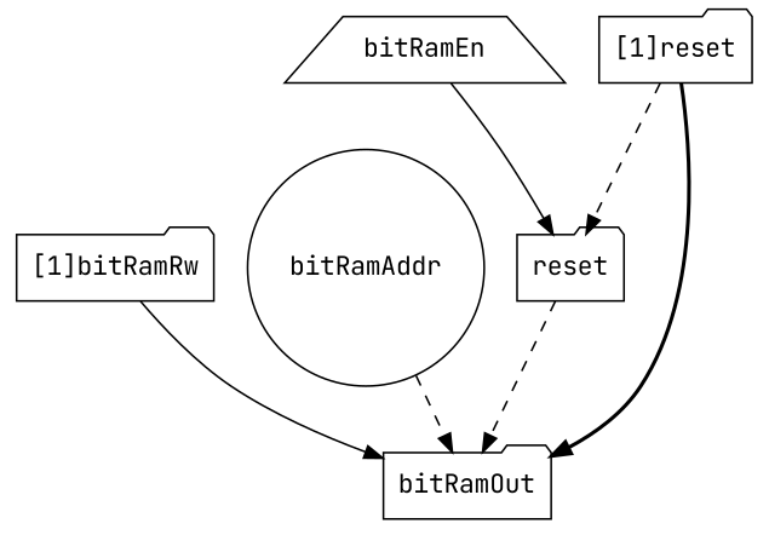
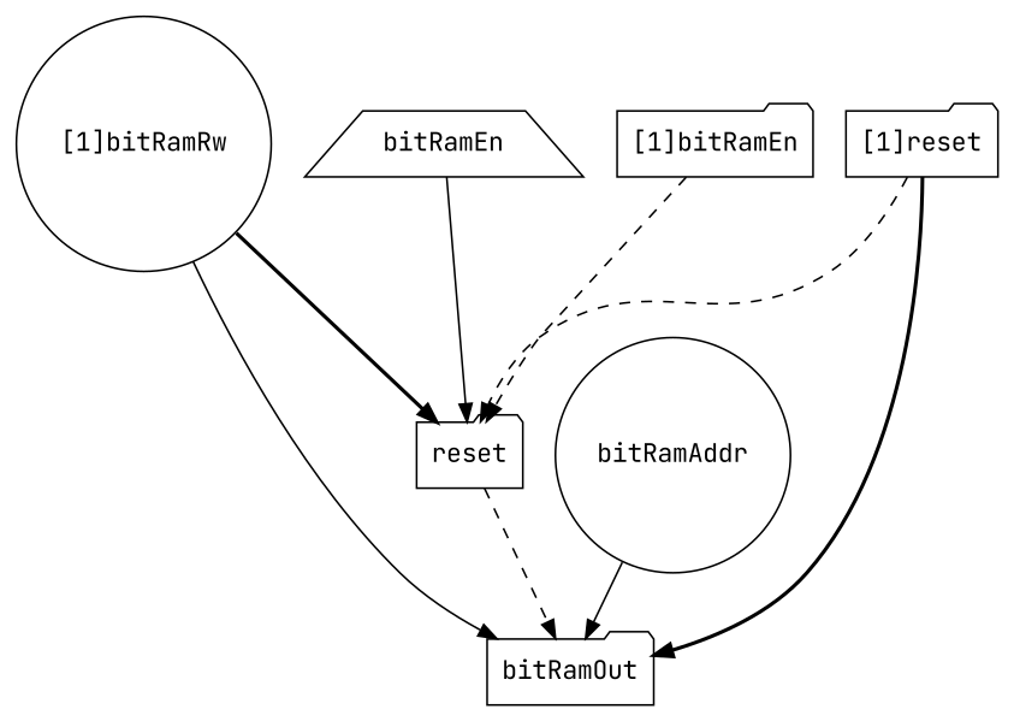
  strict digraph {
    fontname="JetBrains Mono"
    node [complexity=4 fontname="JetBrains Mono" importance=0.619801511676 rank=0.154950377919 shape=folder]
    edge [fontname="JetBrains Mono" style=dashed]
    n1 [complexity=3 importance=0.524751889595 label=reset rank=0.174917296532]
-   "[1]bitRamRw"
+   "[1]bitRamRw" [shape=circle]
    bitRamOut [complexity=0 importance=0.33069272173 rank=0.0]
    n4 [complexity=6 label=bitRamEn rank=0.103300251946 shape=trapezium]
    bitRamAddr [complexity=3 importance=0.425742343811 rank=0.141914114604 shape=circle]
+   "[1]bitRamEn"
    "[1]reset"
    n1 -> bitRamOut
+   "[1]bitRamRw" -> n1 [style=bold]
    "[1]bitRamRw" -> bitRamOut [style=solid]
    n4 -> n1 [style=solid]
-   bitRamAddr -> bitRamOut
+   bitRamAddr -> bitRamOut [style=solid]
+   "[1]bitRamEn" -> n1
    "[1]reset" -> n1
    "[1]reset" -> bitRamOut [style=bold]
  }
